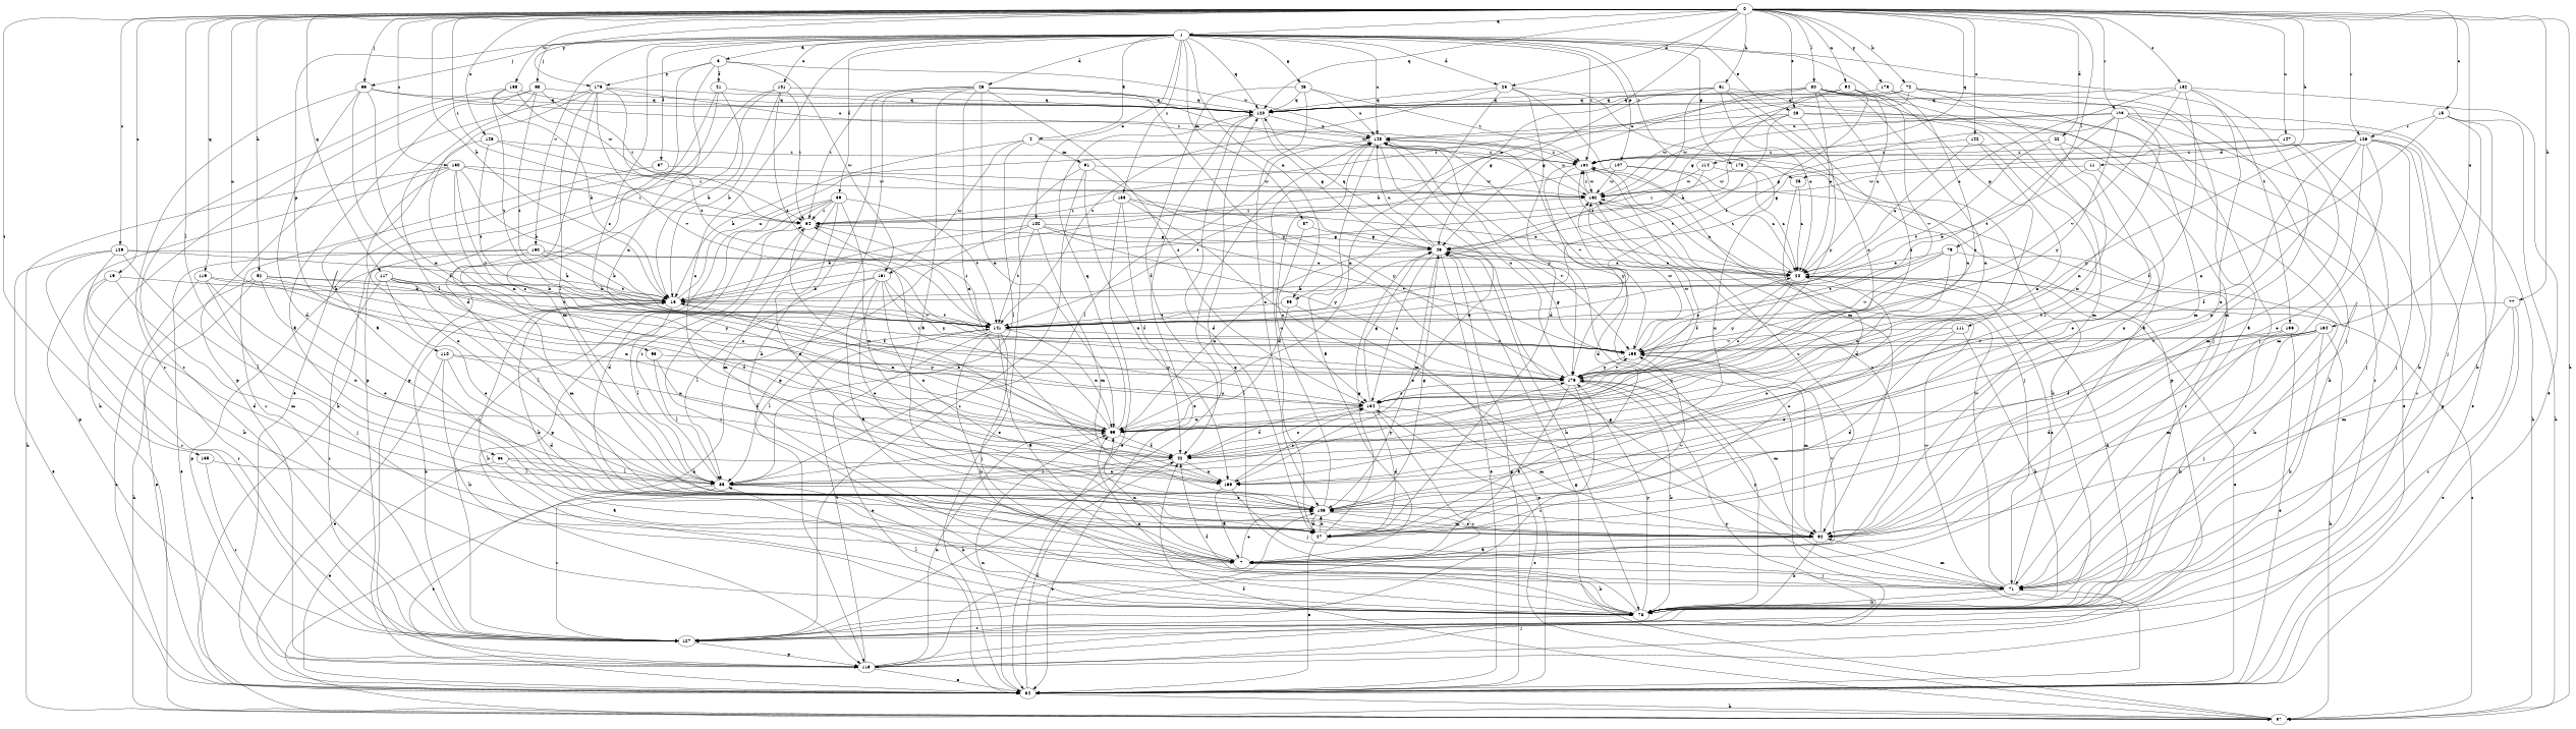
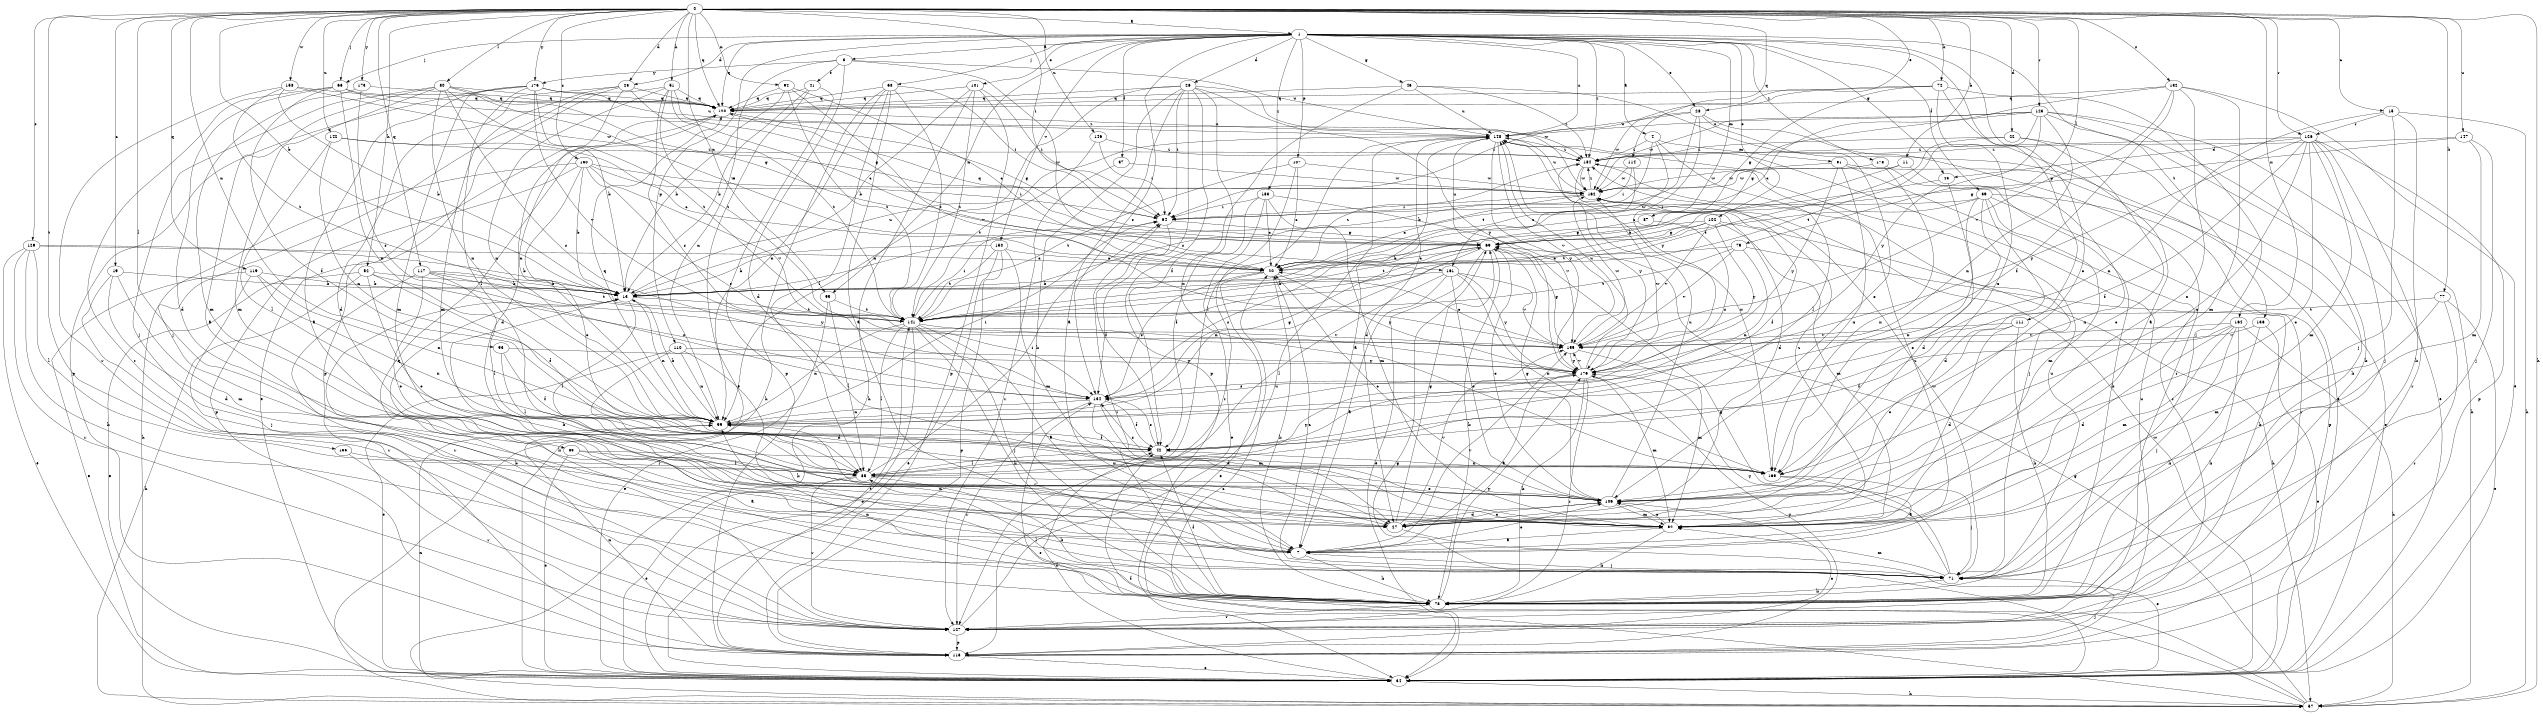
  strict digraph {
    0
    1
    11
    13
    15
    19
    22
    25
    28
    51
    52
    57
    64
    66
    72
    77
    79
    80
    83
    93
    94
    95
    114
    117
    119
    120
    123
    126
    129
    130
    132
    135
    142
    146
    147
    158
    164
    173
    175
    3
    4
    26
    37
    39
    45
    46
    68
    87
    101
    102
    106
    107
    110
    111
    134
    136
    148
    150
    178
    183
    184
    162
    169
    99
    85
    78
    141
    71
    27
    92
    127
    113
    34
    176
    20
-   49
+   49 [label=69]
    42
    7
    155
    41
    161
    91
    0 -> 1 [label=a]
    0 -> 11 [label=b]
    0 -> 13 [label=b]
    0 -> 15 [label=c]
    0 -> 19 [label=c]
    0 -> 22 [label=d]
    0 -> 25 [label=d]
    0 -> 28 [label=e]
    0 -> 51 [label=h]
    0 -> 52 [label=h]
    0 -> 57 [label=h]
    0 -> 64 [label=i]
    0 -> 66 [label=j]
    0 -> 72 [label=k]
    0 -> 77 [label=k]
    0 -> 79 [label=l]
    0 -> 80 [label=l]
    0 -> 83 [label=l]
    0 -> 93 [label=n]
    0 -> 94 [label=n]
    0 -> 95 [label=n]
    0 -> 114 [label=q]
    0 -> 117 [label=q]
    0 -> 119 [label=q]
    0 -> 120 [label=q]
    0 -> 123 [label=r]
    0 -> 126 [label=r]
    0 -> 129 [label=s]
    0 -> 130 [label=s]
    0 -> 132 [label=s]
    0 -> 135 [label=t]
    0 -> 142 [label=u]
    0 -> 146 [label=u]
    0 -> 147 [label=u]
    0 -> 158 [label=w]
    0 -> 164 [label=x]
    0 -> 173 [label=y]
    0 -> 175 [label=y]
    1 -> 25 [label=d]
    1 -> 28 [label=e]
    1 -> 66 [label=j]
    1 -> 95 [label=n]
    1 -> 120 [label=q]
    1 -> 3 [label=a]
    1 -> 4 [label=a]
    1 -> 26 [label=d]
    1 -> 37 [label=f]
    1 -> 39 [label=f]
    1 -> 45 [label=g]
    1 -> 46 [label=g]
    1 -> 68 [label=j]
    1 -> 87 [label=m]
    1 -> 101 [label=o]
    1 -> 102 [label=o]
    1 -> 106 [label=o]
    1 -> 107 [label=p]
    1 -> 110 [label=p]
    1 -> 111 [label=p]
    1 -> 134 [label=s]
    1 -> 136 [label=t]
    1 -> 148 [label=u]
    1 -> 150 [label=v]
    1 -> 178 [label=z]
    1 -> 183 [label=z]
    1 -> 184 [label=z]
    11 -> 13 [label=b]
    11 -> 162 [label=w]
    11 -> 169 [label=x]
    13 -> 148 [label=u]
    13 -> 99 [label=n]
    13 -> 85 [label=l]
    13 -> 78 [label=k]
    13 -> 141 [label=t]
    15 -> 57 [label=h]
    15 -> 126 [label=r]
    15 -> 99 [label=n]
    15 -> 78 [label=k]
    15 -> 71 [label=j]
    19 -> 13 [label=b]
    19 -> 27 [label=d]
    19 -> 92 [label=m]
    19 -> 127 [label=r]
    22 -> 106 [label=o]
    22 -> 184 [label=z]
    22 -> 78 [label=k]
    22 -> 141 [label=t]
    25 -> 120 [label=q]
    25 -> 99 [label=n]
    25 -> 141 [label=t]
    25 -> 27 [label=d]
    25 -> 92 [label=m]
    25 -> 113 [label=p]
    28 -> 148 [label=u]
    28 -> 162 [label=w]
    28 -> 141 [label=t]
    28 -> 127 [label=r]
    28 -> 34 [label=e]
    28 -> 176 [label=y]
    51 -> 120 [label=q]
    51 -> 134 [label=s]
    51 -> 99 [label=n]
    51 -> 141 [label=t]
    51 -> 71 [label=j]
    51 -> 20 [label=c]
    51 -> 49 [label=g]
    52 -> 13 [label=b]
    52 -> 57 [label=h]
    52 -> 106 [label=o]
    52 -> 134 [label=s]
    52 -> 34 [label=e]
    52 -> 42 [label=f]
    57 -> 134 [label=s]
    57 -> 20 [label=c]
    57 -> 49 [label=g]
    57 -> 42 [label=f]
    64 -> 49 [label=g]
    64 -> 42 [label=f]
    66 -> 120 [label=q]
    66 -> 184 [label=z]
    66 -> 99 [label=n]
    66 -> 27 [label=d]
    66 -> 127 [label=r]
    66 -> 42 [label=f]
    72 -> 64 [label=i]
    72 -> 120 [label=q]
    72 -> 169 [label=x]
    72 -> 71 [label=j]
    72 -> 49 [label=g]
    72 -> 7 [label=a]
    77 -> 141 [label=t]
    77 -> 92 [label=m]
    77 -> 127 [label=r]
    77 -> 34 [label=e]
    79 -> 99 [label=n]
    79 -> 78 [label=k]
    79 -> 141 [label=t]
    79 -> 20 [label=c]
    79 -> 155 [label=v]
    80 -> 13 [label=b]
    80 -> 120 [label=q]
    80 -> 134 [label=s]
    80 -> 99 [label=n]
    80 -> 71 [label=j]
    80 -> 92 [label=m]
    80 -> 20 [label=c]
    80 -> 49 [label=g]
    80 -> 7 [label=a]
    83 -> 169 [label=x]
    83 -> 85 [label=l]
    83 -> 34 [label=e]
    83 -> 7 [label=a]
    93 -> 85 [label=l]
    93 -> 176 [label=y]
    93 -> 42 [label=f]
    94 -> 13 [label=b]
    94 -> 120 [label=q]
    94 -> 141 [label=t]
    94 -> 20 [label=c]
    94 -> 155 [label=v]
    95 -> 85 [label=l]
    95 -> 141 [label=t]
    95 -> 34 [label=e]
    114 -> 64 [label=i]
    114 -> 162 [label=w]
    114 -> 20 [label=c]
    117 -> 13 [label=b]
    117 -> 106 [label=o]
    117 -> 85 [label=l]
    117 -> 141 [label=t]
    117 -> 127 [label=r]
    117 -> 176 [label=y]
    119 -> 13 [label=b]
    119 -> 169 [label=x]
    119 -> 99 [label=n]
    119 -> 71 [label=j]
    119 -> 34 [label=e]
    120 -> 148 [label=u]
    120 -> 27 [label=d]
    120 -> 34 [label=e]
    120 -> 49 [label=g]
    123 -> 57 [label=h]
    123 -> 148 [label=u]
    123 -> 162 [label=w]
    123 -> 99 [label=n]
    123 -> 78 [label=k]
    123 -> 141 [label=t]
    123 -> 34 [label=e]
    123 -> 176 [label=y]
    123 -> 49 [label=g]
    126 -> 45 [label=d]
    126 -> 106 [label=o]
    126 -> 184 [label=z]
    126 -> 169 [label=x]
    126 -> 71 [label=j]
    126 -> 92 [label=m]
    126 -> 127 [label=r]
    126 -> 113 [label=p]
    126 -> 176 [label=y]
    126 -> 42 [label=f]
    129 -> 13 [label=b]
    129 -> 85 [label=l]
    129 -> 78 [label=k]
    129 -> 127 [label=r]
    129 -> 34 [label=e]
    129 -> 20 [label=c]
    130 -> 13 [label=b]
    130 -> 57 [label=h]
    130 -> 64 [label=i]
    130 -> 106 [label=o]
    130 -> 134 [label=s]
    130 -> 162 [label=w]
    130 -> 113 [label=p]
    130 -> 155 [label=v]
    132 -> 120 [label=q]
    132 -> 106 [label=o]
    132 -> 92 [label=m]
    132 -> 34 [label=e]
    132 -> 20 [label=c]
    132 -> 42 [label=f]
    132 -> 155 [label=v]
    135 -> 85 [label=l]
    135 -> 127 [label=r]
    142 -> 184 [label=z]
    142 -> 99 [label=n]
    142 -> 85 [label=l]
    142 -> 20 [label=c]
    146 -> 64 [label=i]
    146 -> 184 [label=z]
-   146 -> 99 [label=n]
+   68 -> 99 [label=n]
    146 -> 141 [label=t]
    147 -> 184 [label=z]
    147 -> 71 [label=j]
    147 -> 92 [label=m]
    147 -> 49 [label=g]
    158 -> 13 [label=b]
    158 -> 120 [label=q]
    158 -> 162 [label=w]
    158 -> 141 [label=t]
    158 -> 127 [label=r]
    164 -> 57 [label=h]
    164 -> 78 [label=k]
    164 -> 71 [label=j]
    164 -> 27 [label=d]
    164 -> 92 [label=m]
    164 -> 42 [label=f]
    164 -> 155 [label=v]
    173 -> 120 [label=q]
    173 -> 134 [label=s]
    173 -> 92 [label=m]
    175 -> 120 [label=q]
    175 -> 148 [label=u]
    175 -> 85 [label=l]
    175 -> 141 [label=t]
    175 -> 92 [label=m]
    175 -> 113 [label=p]
    175 -> 7 [label=a]
    175 -> 155 [label=v]
    3 -> 175 [label=y]
    3 -> 148 [label=u]
    3 -> 99 [label=n]
    3 -> 27 [label=d]
    3 -> 41 [label=f]
    3 -> 161 [label=w]
    4 -> 13 [label=b]
    4 -> 184 [label=z]
    4 -> 85 [label=l]
    4 -> 161 [label=w]
    4 -> 91 [label=m]
    26 -> 64 [label=i]
    26 -> 120 [label=q]
    26 -> 134 [label=s]
    26 -> 162 [label=w]
    26 -> 169 [label=x]
    26 -> 99 [label=n]
    26 -> 78 [label=k]
    26 -> 113 [label=p]
    26 -> 176 [label=y]
    26 -> 7 [label=a]
    37 -> 162 [label=w]
    37 -> 127 [label=r]
    39 -> 64 [label=i]
    39 -> 106 [label=o]
    39 -> 169 [label=x]
    39 -> 141 [label=t]
    39 -> 27 [label=d]
    39 -> 92 [label=m]
    39 -> 127 [label=r]
    39 -> 113 [label=p]
    45 -> 27 [label=d]
    45 -> 20 [label=c]
    46 -> 120 [label=q]
    46 -> 106 [label=o]
    46 -> 148 [label=u]
    46 -> 184 [label=z]
    46 -> 42 [label=f]
    68 -> 57 [label=h]
    68 -> 64 [label=i]
    68 -> 120 [label=q]
    68 -> 85 [label=l]
    68 -> 141 [label=t]
    68 -> 7 [label=a]
    87 -> 134 [label=s]
    87 -> 49 [label=g]
    101 -> 13 [label=b]
    101 -> 57 [label=h]
    101 -> 64 [label=i]
    101 -> 120 [label=q]
    101 -> 141 [label=t]
    101 -> 113 [label=p]
    102 -> 13 [label=b]
    102 -> 57 [label=h]
    102 -> 141 [label=t]
    102 -> 92 [label=m]
    102 -> 176 [label=y]
    102 -> 49 [label=g]
    102 -> 155 [label=v]
    106 -> 148 [label=u]
    106 -> 27 [label=d]
    106 -> 92 [label=m]
    106 -> 20 [label=c]
    106 -> 49 [label=g]
    107 -> 162 [label=w]
    107 -> 141 [label=t]
    107 -> 127 [label=r]
    107 -> 20 [label=c]
    110 -> 99 [label=n]
    110 -> 78 [label=k]
    110 -> 27 [label=d]
    110 -> 34 [label=e]
    110 -> 176 [label=y]
    111 -> 106 [label=o]
    111 -> 78 [label=k]
    111 -> 27 [label=d]
    111 -> 155 [label=v]
    134 -> 99 [label=n]
    134 -> 27 [label=d]
    134 -> 92 [label=m]
    134 -> 127 [label=r]
    134 -> 49 [label=g]
    134 -> 42 [label=f]
    136 -> 78 [label=k]
    136 -> 34 [label=e]
    136 -> 155 [label=v]
    148 -> 184 [label=z]
    148 -> 169 [label=x]
    148 -> 85 [label=l]
    148 -> 27 [label=d]
    148 -> 176 [label=y]
    148 -> 7 [label=a]
    148 -> 155 [label=v]
    150 -> 13 [label=b]
    150 -> 141 [label=t]
    150 -> 92 [label=m]
    150 -> 113 [label=p]
    150 -> 34 [label=e]
    150 -> 20 [label=c]
    178 -> 162 [label=w]
    178 -> 169 [label=x]
    178 -> 78 [label=k]
    183 -> 64 [label=i]
    183 -> 92 [label=m]
    183 -> 34 [label=e]
    183 -> 20 [label=c]
    183 -> 42 [label=f]
    183 -> 155 [label=v]
    184 -> 162 [label=w]
    184 -> 71 [label=j]
    184 -> 27 [label=d]
    184 -> 176 [label=y]
    162 -> 64 [label=i]
    162 -> 148 [label=u]
    162 -> 184 [label=z]
    162 -> 20 [label=c]
    162 -> 42 [label=f]
    169 -> 134 [label=s]
    169 -> 71 [label=j]
    169 -> 7 [label=a]
    99 -> 13 [label=b]
    99 -> 64 [label=i]
    99 -> 120 [label=q]
    99 -> 42 [label=f]
    85 -> 64 [label=i]
    85 -> 106 [label=o]
    85 -> 78 [label=k]
    85 -> 127 [label=r]
    85 -> 34 [label=e]
    85 -> 176 [label=y]
    78 -> 64 [label=i]
    78 -> 120 [label=q]
    78 -> 148 [label=u]
    78 -> 99 [label=n]
    78 -> 85 [label=l]
    78 -> 127 [label=r]
    78 -> 176 [label=y]
    78 -> 42 [label=f]
    141 -> 64 [label=i]
    141 -> 99 [label=n]
    141 -> 85 [label=l]
    141 -> 78 [label=k]
    141 -> 71 [label=j]
    141 -> 34 [label=e]
    141 -> 7 [label=a]
    141 -> 155 [label=v]
    71 -> 162 [label=w]
    71 -> 78 [label=k]
    71 -> 92 [label=m]
    71 -> 176 [label=y]
    71 -> 20 [label=c]
    71 -> 49 [label=g]
    27 -> 106 [label=o]
    27 -> 34 [label=e]
    27 -> 49 [label=g]
    27 -> 155 [label=v]
    92 -> 106 [label=o]
    92 -> 184 [label=z]
    92 -> 78 [label=k]
    92 -> 7 [label=a]
    127 -> 13 [label=b]
    127 -> 148 [label=u]
    127 -> 113 [label=p]
    113 -> 106 [label=o]
    113 -> 148 [label=u]
    113 -> 99 [label=n]
    113 -> 141 [label=t]
    113 -> 71 [label=j]
    113 -> 34 [label=e]
    113 -> 176 [label=y]
    34 -> 57 [label=h]
    34 -> 162 [label=w]
    34 -> 99 [label=n]
    34 -> 49 [label=g]
    34 -> 42 [label=f]
    176 -> 134 [label=s]
    176 -> 148 [label=u]
    176 -> 162 [label=w]
    176 -> 78 [label=k]
    176 -> 92 [label=m]
    176 -> 127 [label=r]
    176 -> 7 [label=a]
    176 -> 155 [label=v]
    20 -> 13 [label=b]
    20 -> 134 [label=s]
    20 -> 184 [label=z]
    20 -> 78 [label=k]
    20 -> 34 [label=e]
    20 -> 176 [label=y]
    49 -> 120 [label=q]
    49 -> 106 [label=o]
    49 -> 134 [label=s]
    49 -> 148 [label=u]
    49 -> 99 [label=n]
    49 -> 78 [label=k]
    49 -> 34 [label=e]
    49 -> 20 [label=c]
    42 -> 134 [label=s]
    42 -> 169 [label=x]
    42 -> 85 [label=l]
    7 -> 13 [label=b]
    7 -> 106 [label=o]
    7 -> 184 [label=z]
    7 -> 99 [label=n]
    7 -> 78 [label=k]
    7 -> 71 [label=j]
    7 -> 155 [label=v]
    155 -> 162 [label=w]
    155 -> 92 [label=m]
    155 -> 176 [label=y]
    155 -> 20 [label=c]
    155 -> 49 [label=g]
    41 -> 13 [label=b]
    41 -> 120 [label=q]
    41 -> 113 [label=p]
    41 -> 34 [label=e]
    161 -> 13 [label=b]
    161 -> 106 [label=o]
    161 -> 169 [label=x]
    161 -> 85 [label=l]
    161 -> 176 [label=y]
    161 -> 7 [label=a]
    161 -> 155 [label=v]
    91 -> 162 [label=w]
    91 -> 169 [label=x]
    91 -> 127 [label=r]
    91 -> 34 [label=e]
    91 -> 176 [label=y]
  }
